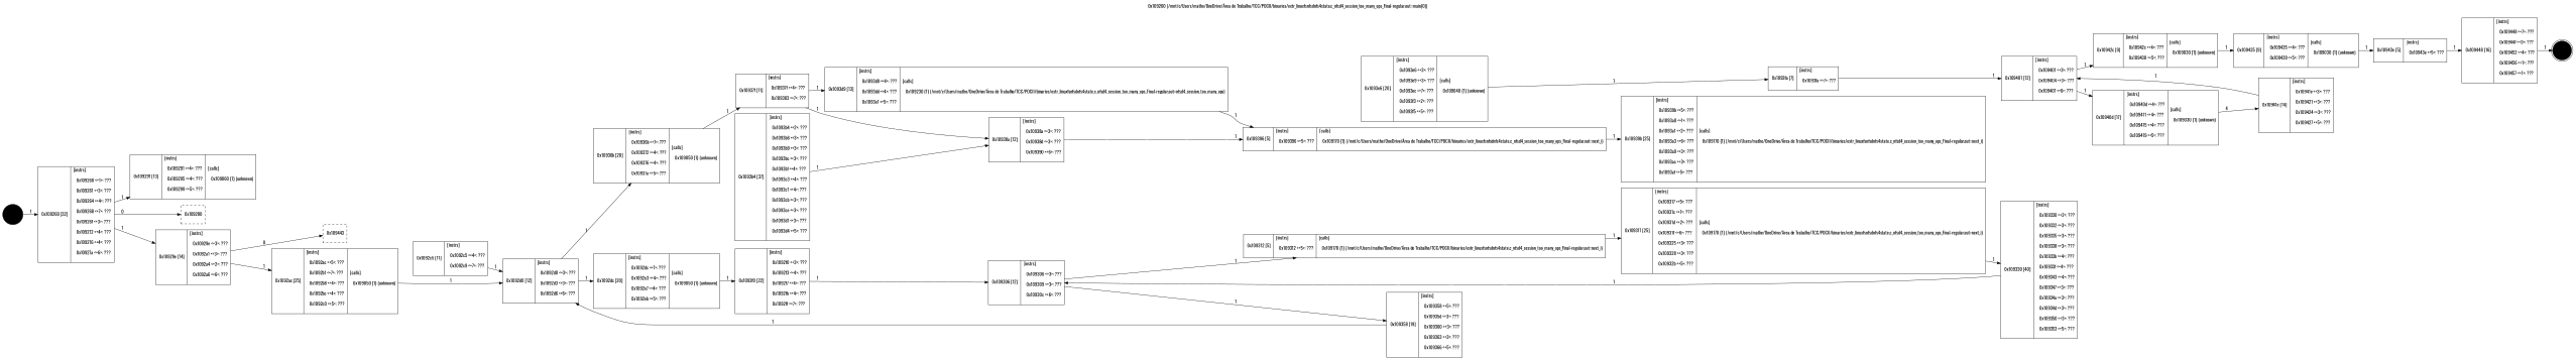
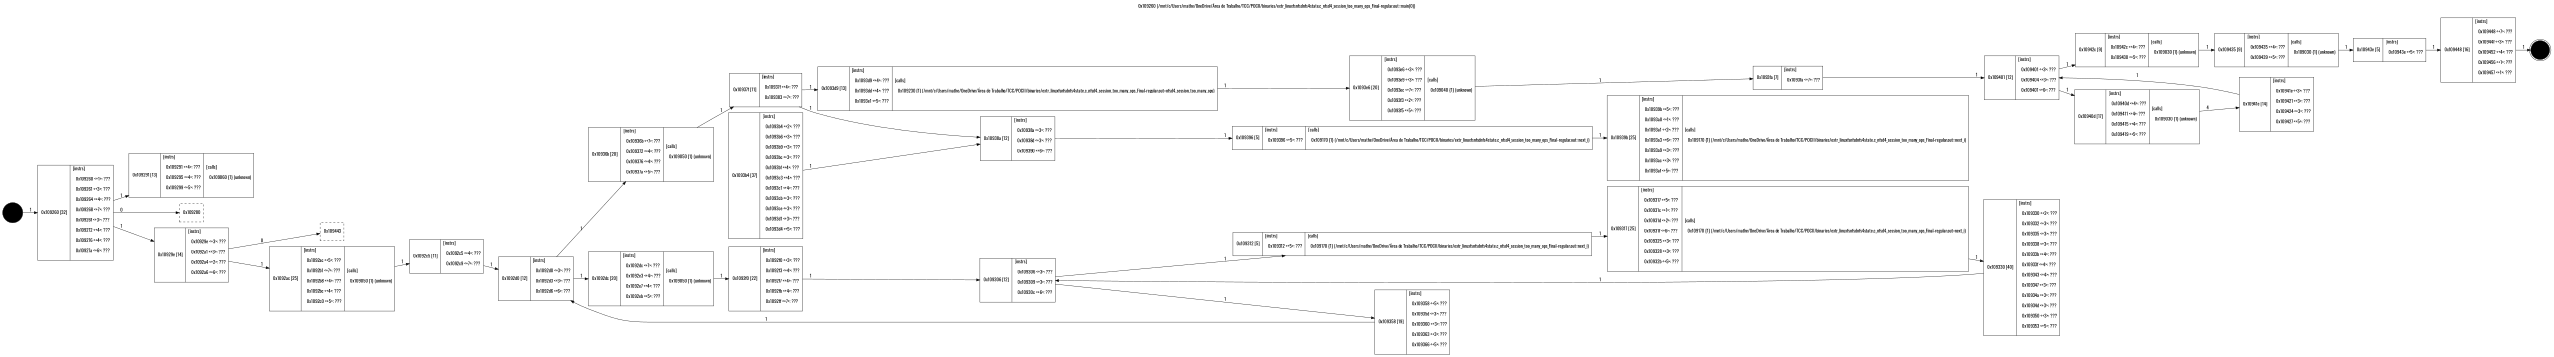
  digraph {
    fontname=Oswald
    label="0x109260 (/mnt/c/Users/mathe/OneDrive/Área de Trabalho/TCC/POCII/binaries/extr_linuxfsnfsdnfs4state.c_nfsd4_session_too_many_ops_Final-regular.out::main(0))"
    labelloc=t
    rankdir=LR
    node [fontname=Oswald shape=record]
    edge [fontname=Oswald]
    Entry [fillcolor=black height=0.3 shape=circle style=filled width=0.3]
    n2 [label="{\n     0x109260 [32]\l\n     | [instrs]\l\n     &nbsp;&nbsp;0x109260 \<+1\>: ???\l\n     &nbsp;&nbsp;0x109261 \<+3\>: ???\l\n     &nbsp;&nbsp;0x109264 \<+4\>: ???\l\n     &nbsp;&nbsp;0x109268 \<+7\>: ???\l\n     &nbsp;&nbsp;0x10926f \<+3\>: ???\l\n     &nbsp;&nbsp;0x109272 \<+4\>: ???\l\n     &nbsp;&nbsp;0x109276 \<+4\>: ???\l\n     &nbsp;&nbsp;0x10927a \<+6\>: ???\l\n  }"]
    n3 [label="{\n     0x109291 [13]\l\n     | [instrs]\l\n     &nbsp;&nbsp;0x109291 \<+4\>: ???\l\n     &nbsp;&nbsp;0x109295 \<+4\>: ???\l\n     &nbsp;&nbsp;0x109299 \<+5\>: ???\l\n     | [calls]\l\n     &nbsp;&nbsp;0x109060 \{1\} (unknown)\l\n  }"]
    n4 [label="{\n     0x109280\l\n  }" style=dashed]
    n5 [label="{\n     0x10929e [14]\l\n     | [instrs]\l\n     &nbsp;&nbsp;0x10929e \<+3\>: ???\l\n     &nbsp;&nbsp;0x1092a1 \<+3\>: ???\l\n     &nbsp;&nbsp;0x1092a4 \<+2\>: ???\l\n     &nbsp;&nbsp;0x1092a6 \<+6\>: ???\l\n  }"]
    n6 [label="{\n     0x109443\l\n  }" style=dashed]
    n7 [label="{\n     0x1092ac [25]\l\n     | [instrs]\l\n     &nbsp;&nbsp;0x1092ac \<+5\>: ???\l\n     &nbsp;&nbsp;0x1092b1 \<+7\>: ???\l\n     &nbsp;&nbsp;0x1092b8 \<+4\>: ???\l\n     &nbsp;&nbsp;0x1092bc \<+4\>: ???\l\n     &nbsp;&nbsp;0x1092c0 \<+5\>: ???\l\n     | [calls]\l\n     &nbsp;&nbsp;0x109050 \{1\} (unknown)\l\n  }"]
    n8 [label="{\n     0x1092c5 [11]\l\n     | [instrs]\l\n     &nbsp;&nbsp;0x1092c5 \<+4\>: ???\l\n     &nbsp;&nbsp;0x1092c9 \<+7\>: ???\l\n  }"]
    n9 [label="{\n     0x1092d0 [12]\l\n     | [instrs]\l\n     &nbsp;&nbsp;0x1092d0 \<+3\>: ???\l\n     &nbsp;&nbsp;0x1092d3 \<+3\>: ???\l\n     &nbsp;&nbsp;0x1092d6 \<+6\>: ???\l\n  }"]
    Exit [fillcolor=black height=0.3 peripheries=2 shape=circle style=filled width=0.3]
    n11 [label="{\n     0x10936b [20]\l\n     | [instrs]\l\n     &nbsp;&nbsp;0x10936b \<+7\>: ???\l\n     &nbsp;&nbsp;0x109372 \<+4\>: ???\l\n     &nbsp;&nbsp;0x109376 \<+4\>: ???\l\n     &nbsp;&nbsp;0x10937a \<+5\>: ???\l\n     | [calls]\l\n     &nbsp;&nbsp;0x109050 \{1\} (unknown)\l\n  }"]
    n12 [label="{\n     0x1092dc [20]\l\n     | [instrs]\l\n     &nbsp;&nbsp;0x1092dc \<+7\>: ???\l\n     &nbsp;&nbsp;0x1092e3 \<+4\>: ???\l\n     &nbsp;&nbsp;0x1092e7 \<+4\>: ???\l\n     &nbsp;&nbsp;0x1092eb \<+5\>: ???\l\n     | [calls]\l\n     &nbsp;&nbsp;0x109050 \{1\} (unknown)\l\n  }"]
    n13 [label="{\n     0x10937f [11]\l\n     | [instrs]\l\n     &nbsp;&nbsp;0x10937f \<+4\>: ???\l\n     &nbsp;&nbsp;0x109383 \<+7\>: ???\l\n  }"]
    n14 [label="{\n     0x1092f0 [22]\l\n     | [instrs]\l\n     &nbsp;&nbsp;0x1092f0 \<+3\>: ???\l\n     &nbsp;&nbsp;0x1092f3 \<+4\>: ???\l\n     &nbsp;&nbsp;0x1092f7 \<+4\>: ???\l\n     &nbsp;&nbsp;0x1092fb \<+4\>: ???\l\n     &nbsp;&nbsp;0x1092ff \<+7\>: ???\l\n  }"]
    n15 [label="{\n     0x10938a [12]\l\n     | [instrs]\l\n     &nbsp;&nbsp;0x10938a \<+3\>: ???\l\n     &nbsp;&nbsp;0x10938d \<+3\>: ???\l\n     &nbsp;&nbsp;0x109390 \<+6\>: ???\l\n  }"]
    n16 [label="{\n     0x1093d9 [13]\l\n     | [instrs]\l\n     &nbsp;&nbsp;0x1093d9 \<+4\>: ???\l\n     &nbsp;&nbsp;0x1093dd \<+4\>: ???\l\n     &nbsp;&nbsp;0x1093e1 \<+5\>: ???\l\n     | [calls]\l\n     &nbsp;&nbsp;0x109230 \{1\} (/mnt/c/Users/mathe/OneDrive/Área de Trabalho/TCC/POCII/binaries/extr_linuxfsnfsdnfs4state.c_nfsd4_session_too_many_ops_Final-regular.out::nfsd4_session_too_many_ops)\l\n  }"]
    n17 [label="{\n     0x109306 [12]\l\n     | [instrs]\l\n     &nbsp;&nbsp;0x109306 \<+3\>: ???\l\n     &nbsp;&nbsp;0x109309 \<+3\>: ???\l\n     &nbsp;&nbsp;0x10930c \<+6\>: ???\l\n  }"]
    n18 [label="{\n     0x109358 [19]\l\n     | [instrs]\l\n     &nbsp;&nbsp;0x109358 \<+5\>: ???\l\n     &nbsp;&nbsp;0x10935d \<+3\>: ???\l\n     &nbsp;&nbsp;0x109360 \<+3\>: ???\l\n     &nbsp;&nbsp;0x109363 \<+3\>: ???\l\n     &nbsp;&nbsp;0x109366 \<+5\>: ???\l\n  }"]
    n19 [label="{\n     0x109312 [5]\l\n     | [instrs]\l\n     &nbsp;&nbsp;0x109312 \<+5\>: ???\l\n     | [calls]\l\n     &nbsp;&nbsp;0x109170 \{1\} (/mnt/c/Users/mathe/OneDrive/Área de Trabalho/TCC/POCII/binaries/extr_linuxfsnfsdnfs4state.c_nfsd4_session_too_many_ops_Final-regular.out::next_i)\l\n  }"]
    n20 [label="{\n     0x109317 [25]\l\n     | [instrs]\l\n     &nbsp;&nbsp;0x109317 \<+5\>: ???\l\n     &nbsp;&nbsp;0x10931c \<+1\>: ???\l\n     &nbsp;&nbsp;0x10931d \<+2\>: ???\l\n     &nbsp;&nbsp;0x10931f \<+6\>: ???\l\n     &nbsp;&nbsp;0x109325 \<+3\>: ???\l\n     &nbsp;&nbsp;0x109328 \<+3\>: ???\l\n     &nbsp;&nbsp;0x10932b \<+5\>: ???\l\n     | [calls]\l\n     &nbsp;&nbsp;0x109170 \{1\} (/mnt/c/Users/mathe/OneDrive/Área de Trabalho/TCC/POCII/binaries/extr_linuxfsnfsdnfs4state.c_nfsd4_session_too_many_ops_Final-regular.out::next_i)\l\n  }"]
    n21 [label="{\n     0x109330 [40]\l\n     | [instrs]\l\n     &nbsp;&nbsp;0x109330 \<+2\>: ???\l\n     &nbsp;&nbsp;0x109332 \<+3\>: ???\l\n     &nbsp;&nbsp;0x109335 \<+3\>: ???\l\n     &nbsp;&nbsp;0x109338 \<+3\>: ???\l\n     &nbsp;&nbsp;0x10933b \<+4\>: ???\l\n     &nbsp;&nbsp;0x10933f \<+4\>: ???\l\n     &nbsp;&nbsp;0x109343 \<+4\>: ???\l\n     &nbsp;&nbsp;0x109347 \<+3\>: ???\l\n     &nbsp;&nbsp;0x10934a \<+3\>: ???\l\n     &nbsp;&nbsp;0x10934d \<+3\>: ???\l\n     &nbsp;&nbsp;0x109350 \<+3\>: ???\l\n     &nbsp;&nbsp;0x109353 \<+5\>: ???\l\n  }"]
    n22 [label="{\n     0x109448 [16]\l\n     | [instrs]\l\n     &nbsp;&nbsp;0x109448 \<+7\>: ???\l\n     &nbsp;&nbsp;0x10944f \<+3\>: ???\l\n     &nbsp;&nbsp;0x109452 \<+4\>: ???\l\n     &nbsp;&nbsp;0x109456 \<+1\>: ???\l\n     &nbsp;&nbsp;0x109457 \<+1\>: ???\l\n  }"]
    n23 [label="{\n     0x109396 [5]\l\n     | [instrs]\l\n     &nbsp;&nbsp;0x109396 \<+5\>: ???\l\n     | [calls]\l\n     &nbsp;&nbsp;0x109170 \{1\} (/mnt/c/Users/mathe/OneDrive/Área de Trabalho/TCC/POCII/binaries/extr_linuxfsnfsdnfs4state.c_nfsd4_session_too_many_ops_Final-regular.out::next_i)\l\n  }"]
    n24 [label="{\n     0x1093e6 [20]\l\n     | [instrs]\l\n     &nbsp;&nbsp;0x1093e6 \<+3\>: ???\l\n     &nbsp;&nbsp;0x1093e9 \<+3\>: ???\l\n     &nbsp;&nbsp;0x1093ec \<+7\>: ???\l\n     &nbsp;&nbsp;0x1093f3 \<+2\>: ???\l\n     &nbsp;&nbsp;0x1093f5 \<+5\>: ???\l\n     | [calls]\l\n     &nbsp;&nbsp;0x109040 \{1\} (unknown)\l\n  }"]
    n25 [label="{\n     0x10939b [25]\l\n     | [instrs]\l\n     &nbsp;&nbsp;0x10939b \<+5\>: ???\l\n     &nbsp;&nbsp;0x1093a0 \<+1\>: ???\l\n     &nbsp;&nbsp;0x1093a1 \<+2\>: ???\l\n     &nbsp;&nbsp;0x1093a3 \<+6\>: ???\l\n     &nbsp;&nbsp;0x1093a9 \<+3\>: ???\l\n     &nbsp;&nbsp;0x1093ac \<+3\>: ???\l\n     &nbsp;&nbsp;0x1093af \<+5\>: ???\l\n     | [calls]\l\n     &nbsp;&nbsp;0x109170 \{1\} (/mnt/c/Users/mathe/OneDrive/Área de Trabalho/TCC/POCII/binaries/extr_linuxfsnfsdnfs4state.c_nfsd4_session_too_many_ops_Final-regular.out::next_i)\l\n  }"]
    n26 [label="{\n     0x1093fa [7]\l\n     | [instrs]\l\n     &nbsp;&nbsp;0x1093fa \<+7\>: ???\l\n  }"]
    n27 [label="{\n     0x1093b4 [37]\l\n     | [instrs]\l\n     &nbsp;&nbsp;0x1093b4 \<+2\>: ???\l\n     &nbsp;&nbsp;0x1093b6 \<+3\>: ???\l\n     &nbsp;&nbsp;0x1093b9 \<+3\>: ???\l\n     &nbsp;&nbsp;0x1093bc \<+3\>: ???\l\n     &nbsp;&nbsp;0x1093bf \<+4\>: ???\l\n     &nbsp;&nbsp;0x1093c3 \<+4\>: ???\l\n     &nbsp;&nbsp;0x1093c7 \<+4\>: ???\l\n     &nbsp;&nbsp;0x1093cb \<+3\>: ???\l\n     &nbsp;&nbsp;0x1093ce \<+3\>: ???\l\n     &nbsp;&nbsp;0x1093d1 \<+3\>: ???\l\n     &nbsp;&nbsp;0x1093d4 \<+5\>: ???\l\n  }"]
    n28 [label="{\n     0x109401 [12]\l\n     | [instrs]\l\n     &nbsp;&nbsp;0x109401 \<+3\>: ???\l\n     &nbsp;&nbsp;0x109404 \<+3\>: ???\l\n     &nbsp;&nbsp;0x109407 \<+6\>: ???\l\n  }"]
    n29 [label="{\n     0x10942c [9]\l\n     | [instrs]\l\n     &nbsp;&nbsp;0x10942c \<+4\>: ???\l\n     &nbsp;&nbsp;0x109430 \<+5\>: ???\l\n     | [calls]\l\n     &nbsp;&nbsp;0x109030 \{1\} (unknown)\l\n  }"]
    n30 [label="{\n     0x10940d [17]\l\n     | [instrs]\l\n     &nbsp;&nbsp;0x10940d \<+4\>: ???\l\n     &nbsp;&nbsp;0x109411 \<+4\>: ???\l\n     &nbsp;&nbsp;0x109415 \<+4\>: ???\l\n     &nbsp;&nbsp;0x109419 \<+5\>: ???\l\n     | [calls]\l\n     &nbsp;&nbsp;0x109030 \{1\} (unknown)\l\n  }"]
    n31 [label="{\n     0x109435 [9]\l\n     | [instrs]\l\n     &nbsp;&nbsp;0x109435 \<+4\>: ???\l\n     &nbsp;&nbsp;0x109439 \<+5\>: ???\l\n     | [calls]\l\n     &nbsp;&nbsp;0x109030 \{1\} (unknown)\l\n  }"]
    n32 [label="{\n     0x10941e [14]\l\n     | [instrs]\l\n     &nbsp;&nbsp;0x10941e \<+3\>: ???\l\n     &nbsp;&nbsp;0x109421 \<+3\>: ???\l\n     &nbsp;&nbsp;0x109424 \<+3\>: ???\l\n     &nbsp;&nbsp;0x109427 \<+5\>: ???\l\n  }"]
    n33 [label="{\n     0x10943e [5]\l\n     | [instrs]\l\n     &nbsp;&nbsp;0x10943e \<+5\>: ???\l\n  }"]
    Entry -> n2 [label=" 1"]
    n2 -> n3 [label=" 1"]
    n2 -> n4 [label=" 0"]
    n2 -> n5 [label=" 1"]
    n5 -> n6 [label=" 0"]
    n5 -> n7 [label=" 1"]
-   n7 -> n9 [label=" 1"]
+   n7 -> n8 [label=" 1"]
    n8 -> n9 [label=" 1"]
    n9 -> n11 [label=" 1"]
    n9 -> n12 [label=" 1"]
    n11 -> n13 [label=" 1"]
    n12 -> n14 [label=" 1"]
    n13 -> n15 [label=" 1"]
    n13 -> n16 [label=" 1"]
    n14 -> n17 [label=" 1"]
    n15 -> n23 [label=" 1"]
-   n16 -> n23 [label=" 1"]
+   n16 -> n24 [label=" 1"]
    n17 -> n18 [label=" 1"]
    n17 -> n19 [label=" 1"]
    n18 -> n9 [label=" 1"]
    n19 -> n20 [label=" 1"]
    n20 -> n21 [label=" 1"]
    n21 -> n17 [label=" 1"]
    n22 -> Exit [label=" 1"]
    n23 -> n25 [label=" 1"]
    n24 -> n26 [label=" 1"]
    n26 -> n28 [label=" 1"]
    n27 -> n15 [label=" 1"]
    n28 -> n29 [label=" 1"]
    n28 -> n30 [label=" 1"]
    n29 -> n31 [label=" 1"]
    n30 -> n32 [label=" 4"]
    n31 -> n33 [label=" 1"]
    n32 -> n28 [label=" 1"]
    n33 -> n22 [label=" 1"]
  }
